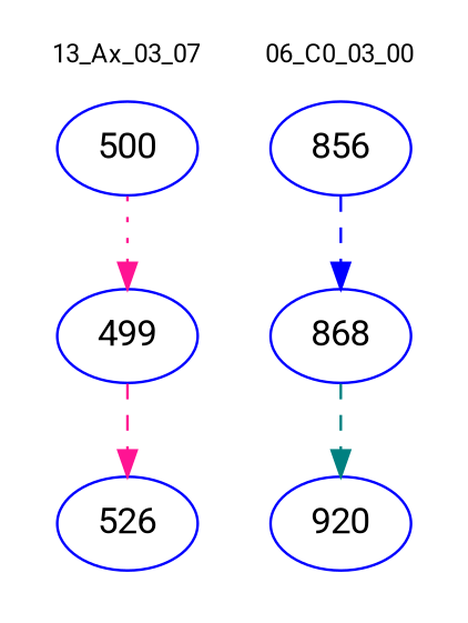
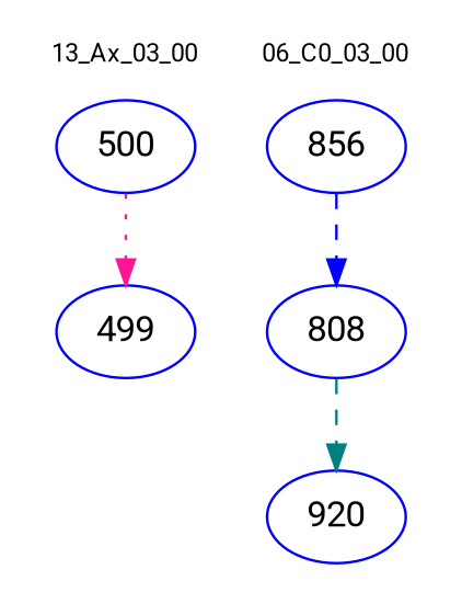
  digraph {
    fontname=Roboto
    node [color=blue fontname=Roboto]
    edge [color=deeppink fontname=Roboto style=dashed]
    n1 [label=500]
    n2 [label=499]
-   n3 [label=526]
    n4 [label=856]
-   n5 [label=868]
+   n5 [label=808]
    n6 [label=920]
    subgraph cluster_1 {
      color=white
      fontsize=10
-     label="13_Ax_03_07"
+     label="13_Ax_03_00"
      n1
      n2
-     n3
    }
    subgraph cluster_2 {
      color=white
      fontsize=10
      label="06_C0_03_00"
      n4
      n5
      n6
    }
    n1 -> n2 [style=dotted]
-   n2 -> n3
    n4 -> n5 [color=blue]
    n5 -> n6 [color=teal]
  }
